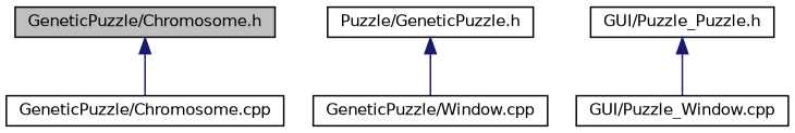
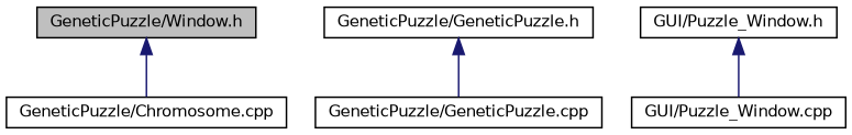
  digraph {
    node [color=black fillcolor=white fontname=Helvetica fontsize=10 shape=record style=filled]
    edge [color=midnightblue dir=back fontname=Helvetica fontsize=10 labelfontname=Helvetica labelfontsize=10 style=solid]
-   n1 [fillcolor=grey75 fontcolor=black height=0.2 label="GeneticPuzzle/Chromosome.h" width=0.4]
+   n1 [fillcolor=grey75 fontcolor=black height=0.2 label="GeneticPuzzle/Window.h" width=0.4]
    n2 [height=0.2 label="GeneticPuzzle/Chromosome.cpp" width=0.4]
-   n3 [height=0.2 label="Puzzle/GeneticPuzzle.h" width=0.4]
-   n4 [height=0.2 label="GeneticPuzzle/Window.cpp" width=0.4]
-   n5 [height=0.2 label="GUI/Puzzle_Puzzle.h" width=0.4]
+   n3 [height=0.2 label="GeneticPuzzle/GeneticPuzzle.h" width=0.4]
+   n4 [height=0.2 label="GeneticPuzzle/GeneticPuzzle.cpp" width=0.4]
+   n5 [height=0.2 label="GUI/Puzzle_Window.h" width=0.4]
    n6 [height=0.2 label="GUI/Puzzle_Window.cpp" width=0.4]
    n1 -> n2
    n3 -> n4
    n5 -> n6
  }
